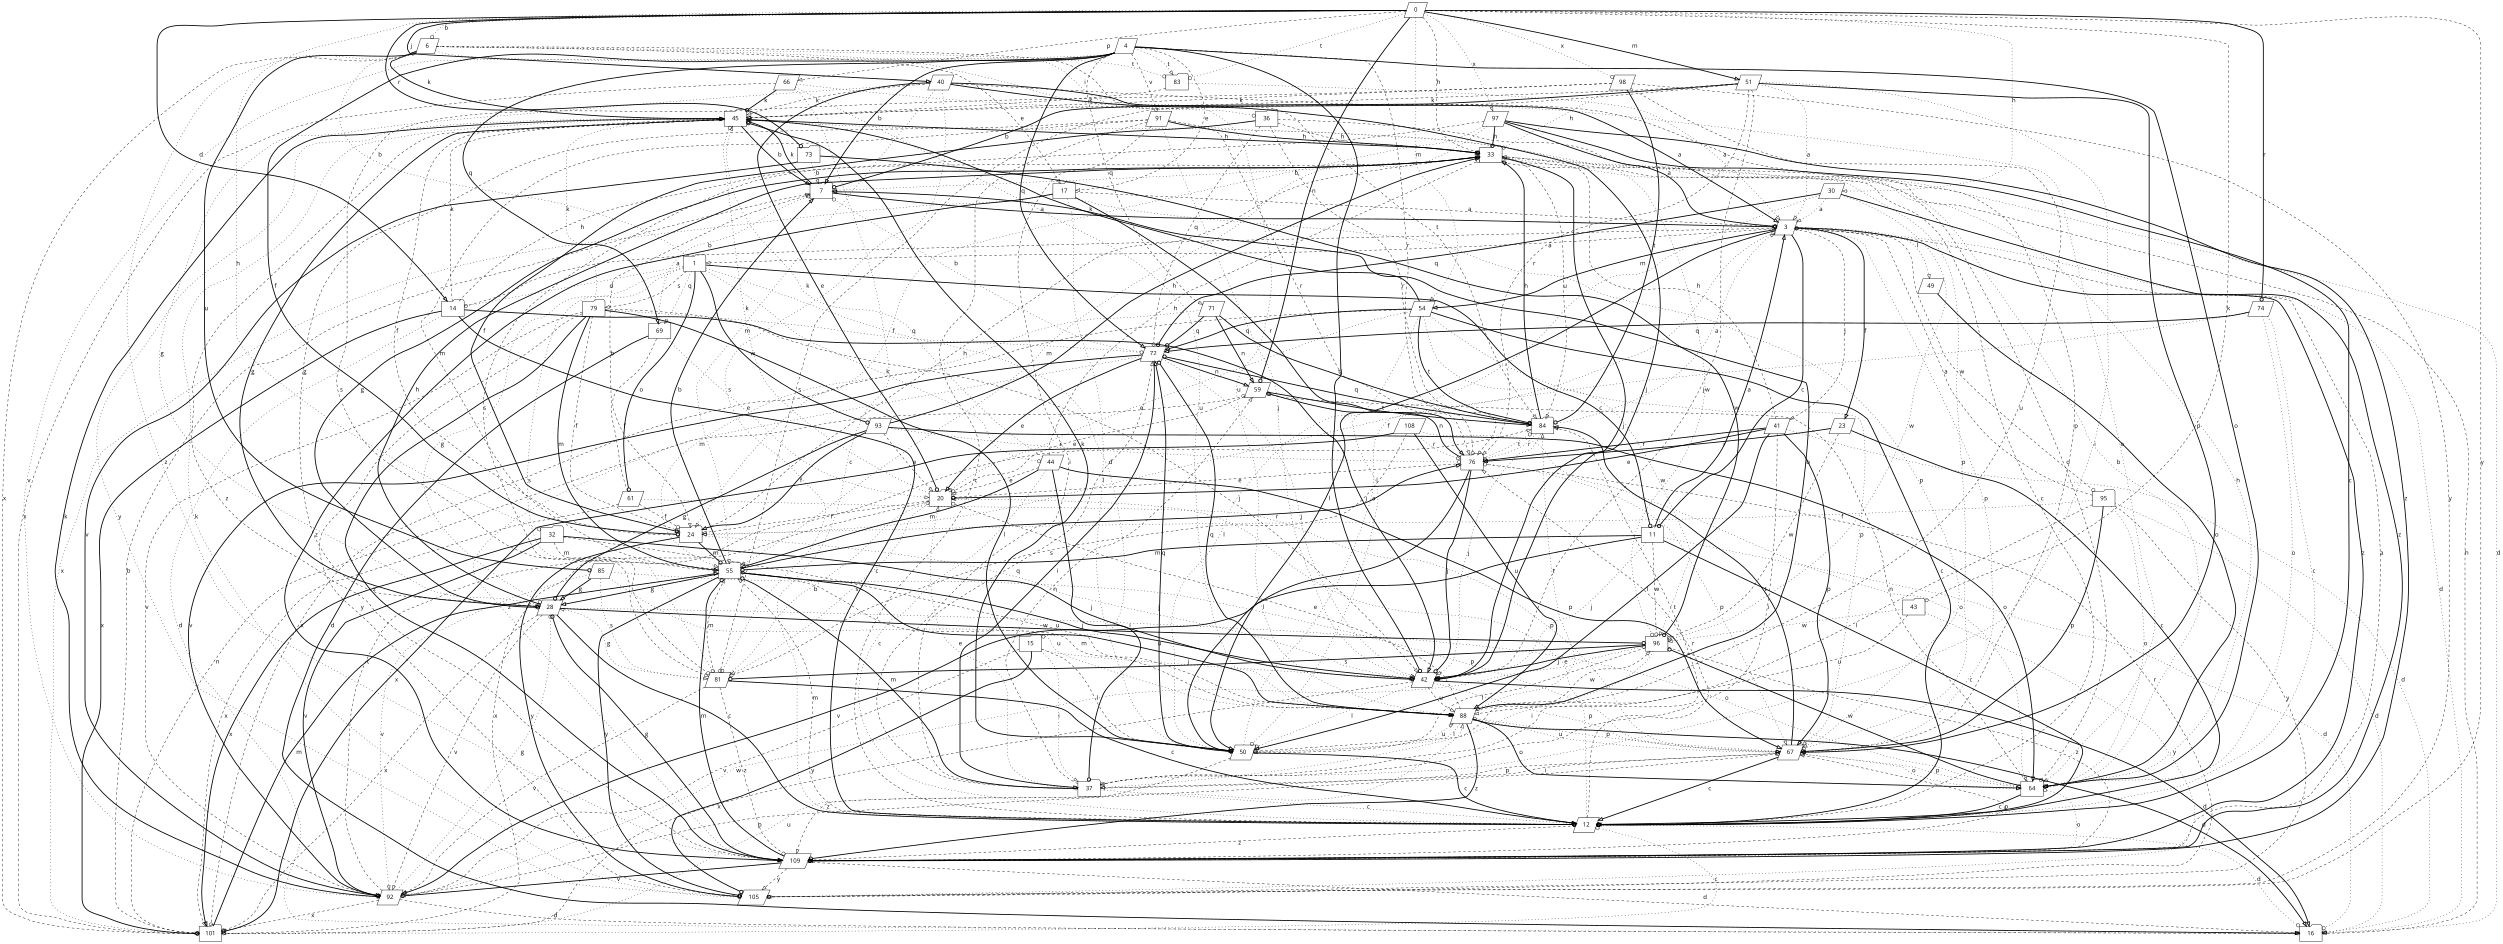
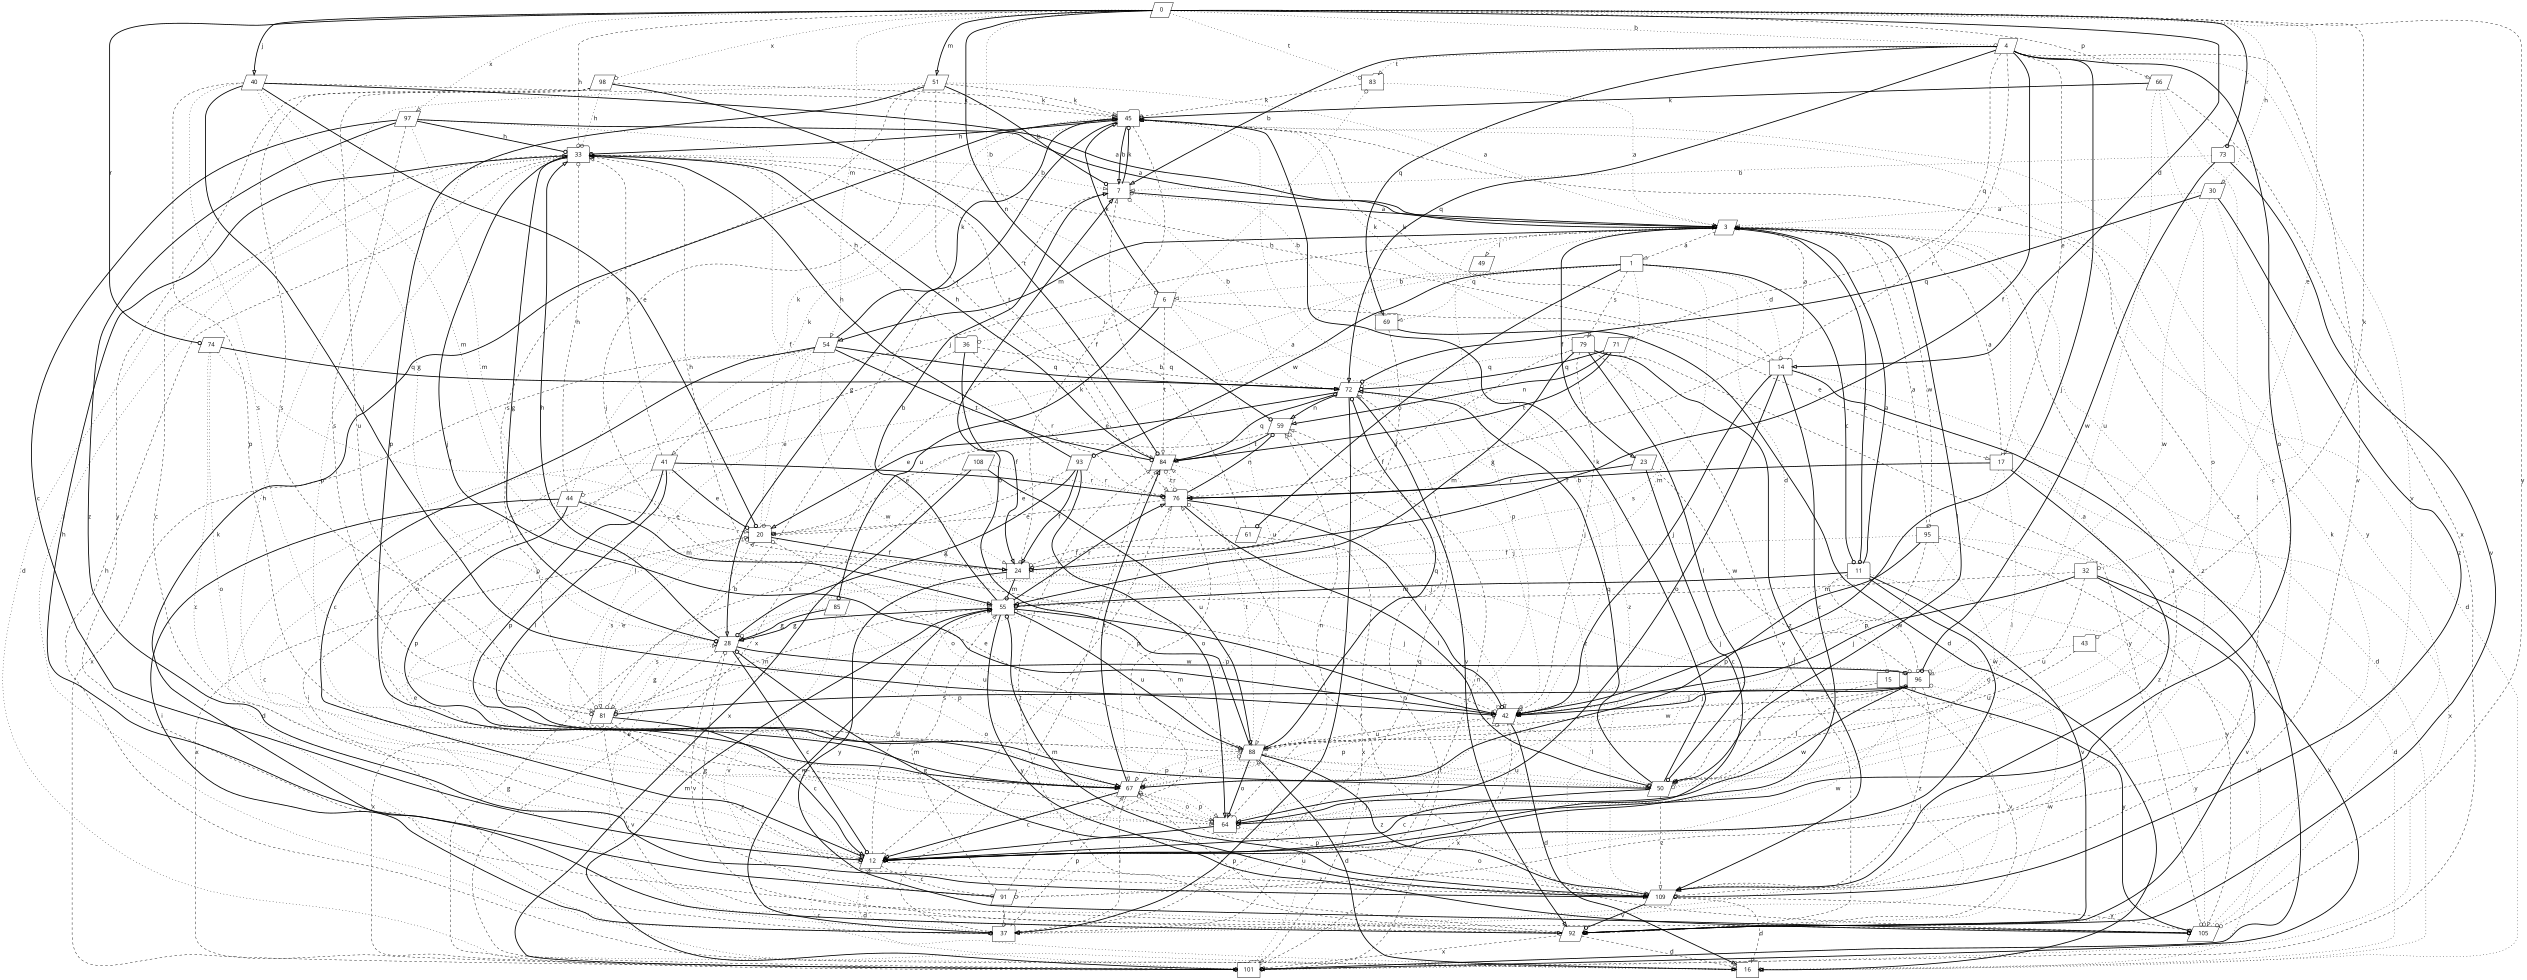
  strict digraph {
    fontname="Open Sans"
    node [fontname="Open Sans" shape=parallelogram]
    edge [arrowhead=onormal fontname="Open Sans" style=bold]
    0
    4
    6
    14 [shape=folder]
    30
    32 [shape=folder]
    33 [shape=folder]
    40
    43 [shape=folder]
    51
    54
    59
    66
    73 [shape=folder]
    74
    83 [shape=folder]
    97
    98
    105
    69 [shape=folder]
    7 [shape=folder]
    17 [shape=folder]
    24 [shape=folder]
    42
    64 [shape=folder]
    71
    72
    76 [shape=folder]
    91
    92
    109
    36 [shape=folder]
    45 [shape=folder]
-   84 [shape=folder]
+   84
    85
    88
    101 [shape=folder]
    3
    16 [shape=folder]
    12
    50
    96 [shape=folder]
    55 [shape=folder]
    28
    67
    81
    20 [shape=folder]
    37 [shape=folder]
    1 [shape=folder]
    11 [shape=folder]
    15 [shape=folder]
    44
    61
    79 [shape=folder]
    93
    108
    23
    41
    49
    95 [shape=folder]
+   0 -> 4 [arrowhead=odot label=b style=dotted]
    0 -> 6 [arrowhead=odot label=b style=dotted]
    0 -> 14 [label=d]
    0 -> 30 [label=h style=dotted]
-   0 -> 32 [arrowhead=odot label=h style=dotted]
+   0 -> 32 [arrowhead=odot label=e style=dotted]
    0 -> 33 [arrowhead=odot label=h style=dashed]
    0 -> 40 [label=j]
    0 -> 43 [arrowhead=odot label=k style=dashed]
    0 -> 51 [label=m]
    0 -> 54 [label=m style=dotted]
    0 -> 59 [arrowhead=odot label=n]
    0 -> 66 [label=p style=dashed]
    0 -> 73 [arrowhead=odot label=r]
    0 -> 74 [arrowhead=odot label=r]
    0 -> 83 [arrowhead=odot label=t style=dotted]
    0 -> 97 [label=x style=dotted]
    0 -> 98 [arrowhead=odot label=x style=dotted]
    0 -> 105 [arrowhead=odot label=y style=dashed]
    4 -> 83 [label=t style=dotted]
    4 -> 69 [label=q]
    4 -> 7 [label=b]
    4 -> 17 [label=e style=dashed]
    4 -> 24 [arrowhead=odot label=f]
    4 -> 42 [arrowhead=odot label=j]
    4 -> 64 [arrowhead=odot label=o]
    4 -> 71 [label=q style=dashed]
    4 -> 72 [label=q]
    4 -> 76 [arrowhead=odot label=r style=dashed]
    4 -> 91 [arrowhead=odot label=v style=dashed]
    4 -> 92 [arrowhead=odot label=v style=dotted]
    6 -> 83 [arrowhead=odot label=t style=dotted]
    6 -> 17 [label=e style=dashed]
    6 -> 109 [label=z style=dotted]
    6 -> 36 [arrowhead=odot label=i style=dotted]
    6 -> 45 [label=k]
    6 -> 84 [label=t style=dashed]
    6 -> 85 [arrowhead=odot label=u]
    6 -> 88 [label=u style=dotted]
    6 -> 101 [label=x style=dashed]
    14 -> 33 [arrowhead=odot label=h style=dashed]
    14 -> 42 [label=j]
    14 -> 45 [label=k style=dashed]
    14 -> 101 [arrowhead=odot label=x]
    14 -> 3 [label=a style=dashed]
    14 -> 16 [label=d style=dotted]
    14 -> 12 [arrowhead=odot label=c]
    30 -> 72 [arrowhead=odot label=q]
    30 -> 109 [arrowhead=odot label=z]
    30 -> 3 [label=a style=dotted]
    30 -> 50 [arrowhead=odot label=l style=dotted]
    30 -> 96 [arrowhead=odot label=w style=dotted]
    32 -> 42 [arrowhead=odot label=j]
    32 -> 92 [arrowhead=odot label=v]
    32 -> 88 [label=u style=dashed]
    32 -> 101 [label=x]
    32 -> 55 [arrowhead=odot label=m style=dashed]
    33 -> 7 [label=b style=dotted]
    33 -> 42 [label=j]
-   33 -> 84 [label=u style=dashed]
+   33 -> 84 [label=t style=dashed]
    33 -> 16 [label=d style=dotted]
    33 -> 12 [label=c style=dashed]
    33 -> 28 [arrowhead=odot label=g]
    33 -> 67 [arrowhead=odot label=p style=dotted]
    40 -> 42 [arrowhead=odot label=j]
    40 -> 45 [label=k style=dashed]
    40 -> 3 [label=a]
    40 -> 55 [label=m style=dotted]
    40 -> 28 [arrowhead=odot label=g style=dotted]
    40 -> 67 [label=p style=dashed]
    40 -> 81 [arrowhead=odot label=s style=dotted]
    40 -> 20 [arrowhead=odot label=e]
    43 -> 105 [arrowhead=odot label=y style=dotted]
    43 -> 88 [label=u style=dashed]
    43 -> 96 [label=w style=dotted]
    51 -> 7 [arrowhead=odot label=b]
    51 -> 42 [arrowhead=odot label=j style=dashed]
    51 -> 76 [label=r style=dashed]
    51 -> 45 [label=k style=dashed]
    51 -> 3 [label=a style=dotted]
    51 -> 67 [label=p]
    51 -> 81 [arrowhead=odot label=s style=dashed]
    51 -> 37 [label=i style=dotted]
    54 -> 72 [label=q]
    54 -> 45 [label=k]
    54 -> 84 [arrowhead=odot label=t]
    54 -> 101 [arrowhead=odot label=x style=dashed]
    54 -> 12 [arrowhead=odot label=c]
    54 -> 50 [label=l style=dotted]
    54 -> 96 [label=w style=dotted]
    54 -> 67 [label=p style=dotted]
    54 -> 20 [arrowhead=odot label=e style=dotted]
    59 -> 84 [label=t]
    59 -> 20 [arrowhead=odot label=e style=dashed]
    66 -> 64 [label=o style=dotted]
    66 -> 45 [arrowhead=odot label=k]
    66 -> 88 [arrowhead=odot label=u style=dotted]
    66 -> 101 [arrowhead=odot label=x style=dashed]
    66 -> 12 [arrowhead=odot label=c style=dotted]
    73 -> 7 [label=b style=dotted]
    73 -> 92 [arrowhead=odot label=v]
    73 -> 96 [arrowhead=odot label=w]
    74 -> 24 [label=f style=dotted]
    74 -> 64 [label=o style=dotted]
    74 -> 72 [label=q]
    74 -> 12 [arrowhead=odot label=c style=dotted]
    83 -> 45 [arrowhead=odot label=k style=dashed]
    83 -> 3 [label=a style=dotted]
    97 -> 33 [arrowhead=odot label=h]
    97 -> 24 [label=f style=dotted]
    97 -> 109 [label=z]
    97 -> 3 [arrowhead=odot label=a]
    97 -> 12 [arrowhead=odot label=c]
    97 -> 55 [label=m style=dotted]
    97 -> 81 [arrowhead=odot label=s style=dashed]
    98 -> 33 [arrowhead=odot label=h style=dotted]
    98 -> 105 [arrowhead=odot label=y style=dashed]
    98 -> 45 [label=k style=dashed]
    98 -> 84 [arrowhead=odot label=t]
    98 -> 88 [arrowhead=odot label=u style=dashed]
    98 -> 81 [label=s style=dashed]
    105 -> 76 [arrowhead=odot label=r style=dashed]
    105 -> 45 [label=k style=dotted]
    69 -> 7 [arrowhead=odot label=b style=dotted]
    69 -> 24 [label=f style=dashed]
    69 -> 16 [label=d]
    69 -> 20 [label=e style=dotted]
    7 -> 45 [arrowhead=odot label=k]
    7 -> 3 [arrowhead=odot label=a]
    17 -> 76 [label=r]
    17 -> 109 [label=z]
    17 -> 101 [arrowhead=odot label=x style=dotted]
    17 -> 3 [label=a style=dashed]
    17 -> 50 [arrowhead=odot label=l style=dotted]
    17 -> 67 [label=p style=dotted]
    24 -> 33 [arrowhead=odot label=h style=dashed]
    24 -> 105 [arrowhead=odot label=y]
    24 -> 42 [arrowhead=odot label=j style=dotted]
    24 -> 55 [arrowhead=odot label=m]
    42 -> 88 [label=u style=dashed]
    42 -> 101 [arrowhead=odot label=x style=dashed]
    42 -> 16 [label=d]
    42 -> 50 [arrowhead=odot label=l style=dotted]
    42 -> 67 [label=p style=dotted]
    64 -> 33 [label=h style=dotted]
    64 -> 59 [label=n style=dashed]
    64 -> 45 [arrowhead=odot label=b style=dotted]
    64 -> 12 [arrowhead=odot label=c]
    64 -> 96 [arrowhead=odot label=w]
    64 -> 67 [arrowhead=odot label=p style=dotted]
    71 -> 59 [label=n]
    71 -> 72 [arrowhead=odot label=q]
    71 -> 84 [arrowhead=odot label=t]
    71 -> 55 [label=m style=dotted]
    72 -> 59 [label=n]
    72 -> 7 [arrowhead=odot label=b style=dotted]
    72 -> 42 [label=j style=dotted]
    72 -> 92 [label=v]
    72 -> 109 [label=z style=dotted]
    72 -> 20 [label=e]
    72 -> 37 [label=i]
    76 -> 59 [arrowhead=odot label=n]
    76 -> 42 [arrowhead=odot label=j]
    76 -> 84 [arrowhead=odot label=t style=dotted]
    76 -> 50 [arrowhead=odot label=l]
    76 -> 67 [label=p style=dotted]
    76 -> 20 [arrowhead=odot label=e style=dashed]
    91 -> 33 [label=h]
    91 -> 42 [arrowhead=odot label=j style=dotted]
    91 -> 76 [label=r style=dashed]
-   91 -> 12 [arrowhead=odot label=c style=dashed]
+   12 -> 91 [arrowhead=odot label=c style=dashed]
    91 -> 96 [arrowhead=odot label=w style=dotted]
    91 -> 55 [label=m style=dashed]
    91 -> 28 [arrowhead=odot label=g style=dashed]
    91 -> 37 [arrowhead=odot label=i style=dashed]
    92 -> 45 [label=k]
    92 -> 84 [label=t style=dashed]
    92 -> 101 [label=x style=dashed]
    92 -> 16 [arrowhead=odot label=d style=dashed]
    92 -> 96 [arrowhead=odot label=w style=dotted]
    92 -> 28 [arrowhead=odot label=g style=dotted]
    92 -> 67 [arrowhead=odot label=p style=dashed]
    109 -> 105 [label=y style=dashed]
    109 -> 64 [arrowhead=odot label=o style=dotted]
    109 -> 92 [arrowhead=odot label=v]
    109 -> 3 [arrowhead=odot label=a style=dashed]
    109 -> 16 [label=d style=dashed]
    109 -> 55 [arrowhead=odot label=m]
    109 -> 28 [arrowhead=odot label=g]
    109 -> 67 [label=p style=dashed]
    36 -> 33 [arrowhead=odot label=h style=dashed]
    36 -> 24 [label=f]
    36 -> 64 [arrowhead=odot label=o style=dashed]
    36 -> 72 [arrowhead=odot label=q style=dashed]
    36 -> 76 [label=r style=dashed]
    45 -> 33 [arrowhead=odot label=h]
    45 -> 105 [arrowhead=odot label=y style=dotted]
    45 -> 7 [label=b]
    45 -> 24 [arrowhead=odot label=f style=dashed]
    45 -> 109 [label=z style=dashed]
    45 -> 28 [label=g]
    84 -> 33 [label=h]
    84 -> 42 [label=j style=dotted]
    84 -> 72 [arrowhead=odot label=q]
    84 -> 76 [arrowhead=odot label=r style=dotted]
    84 -> 3 [label=a style=dotted]
    85 -> 92 [label=v style=dotted]
    85 -> 88 [arrowhead=odot label=u style=dotted]
    85 -> 28 [label=g]
    85 -> 67 [label=p style=dotted]
    85 -> 81 [label=s style=dotted]
    88 -> 7 [label=b]
    88 -> 64 [label=o]
    88 -> 72 [arrowhead=odot label=q]
    88 -> 109 [arrowhead=odot label=z]
    88 -> 84 [label=t style=dotted]
    88 -> 16 [label=d]
    88 -> 50 [arrowhead=odot label=l style=dotted]
    88 -> 96 [label=w style=dashed]
    88 -> 55 [arrowhead=odot label=m style=dashed]
    88 -> 67 [label=p style=dotted]
    88 -> 20 [arrowhead=odot label=e style=dashed]
    101 -> 59 [arrowhead=odot label=n style=dashed]
    101 -> 7 [label=b style=dashed]
    101 -> 88 [label=u style=dotted]
    101 -> 12 [arrowhead=odot label=c style=dotted]
    101 -> 55 [label=m]
    3 -> 54 [label=m]
-   3 -> 109 [arrowhead=odot label=z]
+   3 -> 109 [arrowhead=odot label=z style=dotted]
    3 -> 16 [label=d style=dotted]
    3 -> 50 [label=l]
    3 -> 67 [label=p style=dotted]
    3 -> 1 [label=a style=dashed]
    3 -> 11 [arrowhead=odot label=c]
    3 -> 23 [label=f]
    3 -> 41 [label=j style=dashed]
    3 -> 49 [label=l style=dotted]
    3 -> 95 [arrowhead=odot label=w style=dashed]
    16 -> 33 [arrowhead=odot label=h style=dashed]
    12 -> 76 [label=r style=dashed]
    12 -> 109 [label=z style=dashed]
    12 -> 16 [arrowhead=odot label=d style=dotted]
-   12 -> 55 [label=m style=dashed]
+   12 -> 55 [label=d style=dashed]
    12 -> 20 [label=e style=dotted]
    50 -> 72 [label=q]
    50 -> 109 [label=z style=dashed]
    50 -> 45 [arrowhead=odot label=k]
    50 -> 88 [label=u style=dotted]
    50 -> 3 [arrowhead=odot label=a style=dotted]
    50 -> 12 [label=c]
    96 -> 42 [label=j]
    96 -> 109 [arrowhead=odot label=z style=dashed]
    96 -> 50 [label=l style=dashed]
    96 -> 81 [arrowhead=odot label=s]
    96 -> 37 [label=i style=dotted]
    55 -> 105 [arrowhead=odot label=y]
    55 -> 7 [label=b]
    55 -> 42 [label=j]
    55 -> 76 [label=r]
    55 -> 88 [label=u]
    55 -> 28 [label=g]
    28 -> 33 [label=h]
    28 -> 64 [arrowhead=odot label=o style=dotted]
    28 -> 92 [label=v style=dashed]
    28 -> 101 [arrowhead=odot label=x style=dashed]
    28 -> 12 [arrowhead=odot label=c]
    28 -> 96 [arrowhead=odot label=w]
    67 -> 64 [label=o style=dotted]
    67 -> 84 [label=t]
    67 -> 88 [arrowhead=odot label=u style=dotted]
    67 -> 12 [label=c]
    67 -> 37 [label=i style=dashed]
    81 -> 92 [label=v style=dashed]
    81 -> 109 [arrowhead=odot label=z style=dashed]
    81 -> 12 [label=c]
    81 -> 55 [label=m style=dashed]
    81 -> 28 [label=g style=dotted]
-   81 -> 20 [arrowhead=odot label=b style=dotted]
-   20 -> 24 [label=f style=dashed]
+   81 -> 20 [arrowhead=odot label=e style=dotted]
+   20 -> 24 [label=f]
    20 -> 45 [arrowhead=odot label=k style=dotted]
    20 -> 101 [label=x style=dashed]
    20 -> 81 [label=s style=dotted]
    37 -> 59 [label=n style=dashed]
    37 -> 72 [label=q style=dashed]
    37 -> 84 [label=t style=dashed]
    37 -> 12 [label=c style=dotted]
    37 -> 55 [arrowhead=odot label=m]
    37 -> 67 [label=p style=dashed]
    37 -> 20 [label=e style=dotted]
    1 -> 6 [label=b style=dotted]
    1 -> 14 [arrowhead=odot label=d style=dotted]
    1 -> 69 [label=q style=dotted]
    1 -> 28 [arrowhead=odot label=g style=dotted]
    1 -> 81 [arrowhead=odot label=s style=dotted]
    1 -> 11 [arrowhead=odot label=c]
    1 -> 15 [arrowhead=odot label=d style=dotted]
    1 -> 44 [arrowhead=odot label=k style=dotted]
    1 -> 61 [arrowhead=odot label=o]
    1 -> 79 [label=s style=dashed]
    1 -> 93 [arrowhead=odot label=w]
    11 -> 42 [arrowhead=odot label=j style=dotted]
    11 -> 92 [label=v]
    11 -> 3 [label=a]
    11 -> 16 [arrowhead=odot label=d style=dotted]
    11 -> 12 [arrowhead=odot label=c]
    11 -> 96 [arrowhead=odot label=w style=dashed]
    11 -> 55 [arrowhead=odot label=m]
    15 -> 105 [arrowhead=odot label=y]
    15 -> 42 [arrowhead=odot label=j style=dotted]
    15 -> 92 [label=v style=dashed]
    15 -> 50 [arrowhead=odot label=l style=dashed]
    15 -> 37 [label=i style=dotted]
    44 -> 33 [arrowhead=odot label=h style=dashed]
    44 -> 45 [label=k style=dotted]
    44 -> 12 [arrowhead=odot label=c style=dotted]
    44 -> 55 [label=m]
    44 -> 67 [label=p]
    44 -> 20 [label=e style=dashed]
    44 -> 37 [arrowhead=odot label=i]
    61 -> 7 [label=b style=dashed]
    61 -> 24 [arrowhead=odot label=f style=dashed]
    61 -> 101 [label=x style=dashed]
    61 -> 67 [label=p style=dotted]
    79 -> 105 [arrowhead=odot label=y style=dashed]
    79 -> 24 [label=f style=dashed]
    79 -> 42 [label=j style=dashed]
    79 -> 72 [arrowhead=odot label=q style=dotted]
    79 -> 92 [label=v style=dashed]
    79 -> 109 [label=z]
    79 -> 45 [label=k style=dotted]
    79 -> 50 [arrowhead=odot label=l]
    79 -> 55 [label=m]
    93 -> 33 [label=h]
    93 -> 24 [label=f]
    93 -> 64 [label=o]
    93 -> 76 [arrowhead=odot label=r style=dotted]
    93 -> 28 [arrowhead=odot label=g]
    93 -> 20 [label=e style=dashed]
    108 -> 64 [label=o style=dotted]
    108 -> 76 [label=r style=dotted]
    108 -> 88 [label=u]
    108 -> 101 [arrowhead=odot label=x]
    108 -> 81 [arrowhead=odot label=s style=dashed]
    23 -> 76 [label=r]
    23 -> 12 [label=c]
    23 -> 96 [arrowhead=odot label=w style=dashed]
    41 -> 33 [label=h style=dashed]
    41 -> 76 [arrowhead=odot label=r]
    41 -> 16 [label=d style=dotted]
    41 -> 50 [label=l]
    41 -> 67 [label=p]
    41 -> 20 [arrowhead=odot label=e]
    41 -> 37 [arrowhead=odot label=i style=dashed]
-   49 -> 64 [label=o]
+   14 -> 64 [label=o]
    95 -> 105 [label=y style=dashed]
    95 -> 24 [label=f style=dotted]
    95 -> 64 [label=o style=dotted]
    95 -> 3 [arrowhead=odot label=a style=dashed]
    95 -> 16 [arrowhead=odot label=d style=dotted]
    95 -> 50 [arrowhead=odot label=l style=dashed]
    95 -> 67 [arrowhead=odot label=p]
  }
